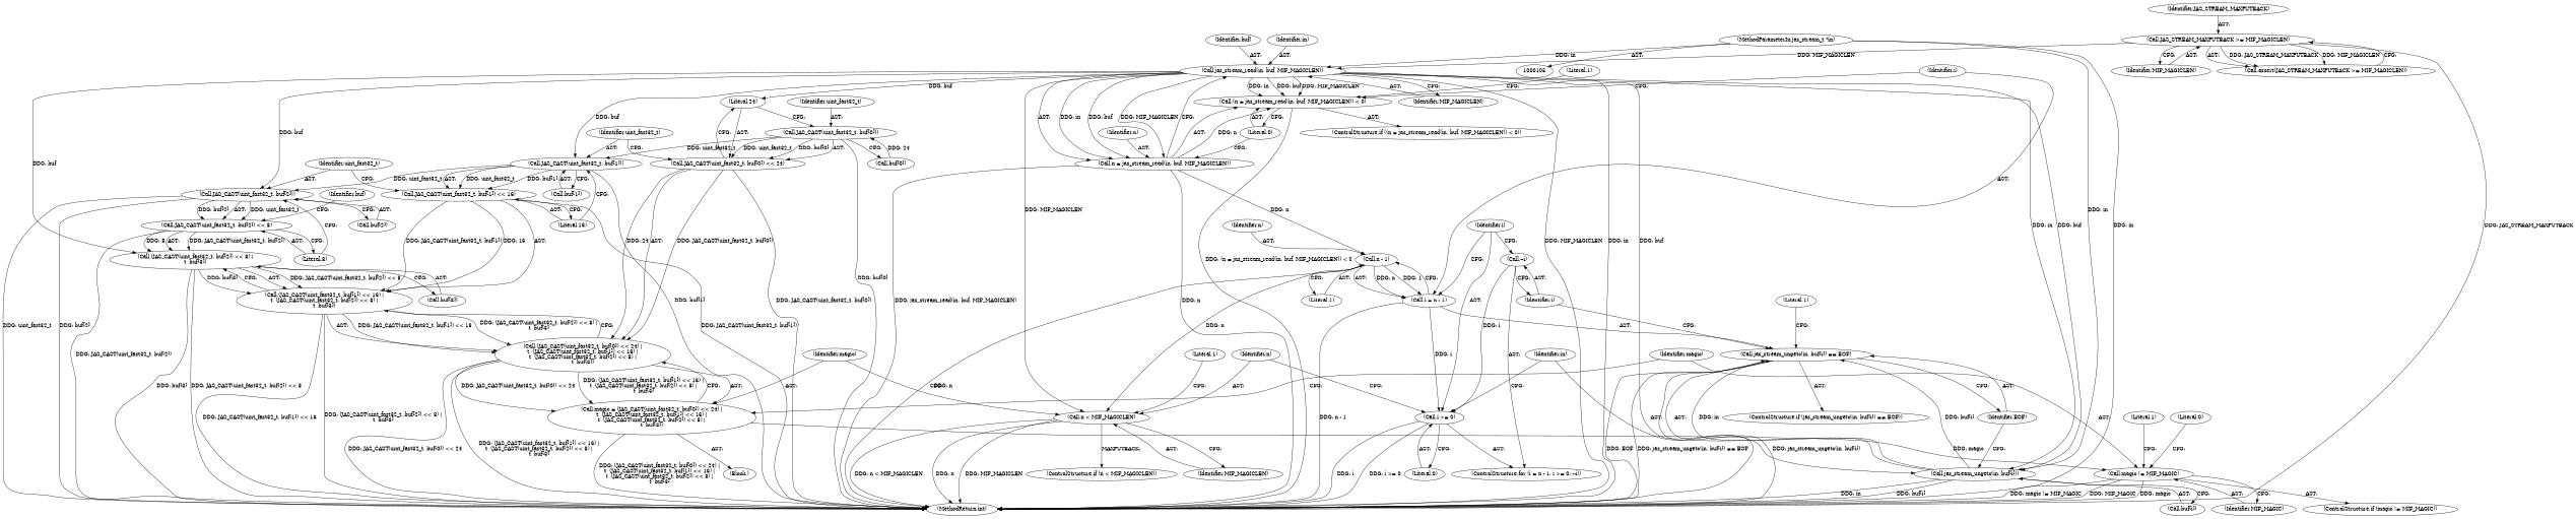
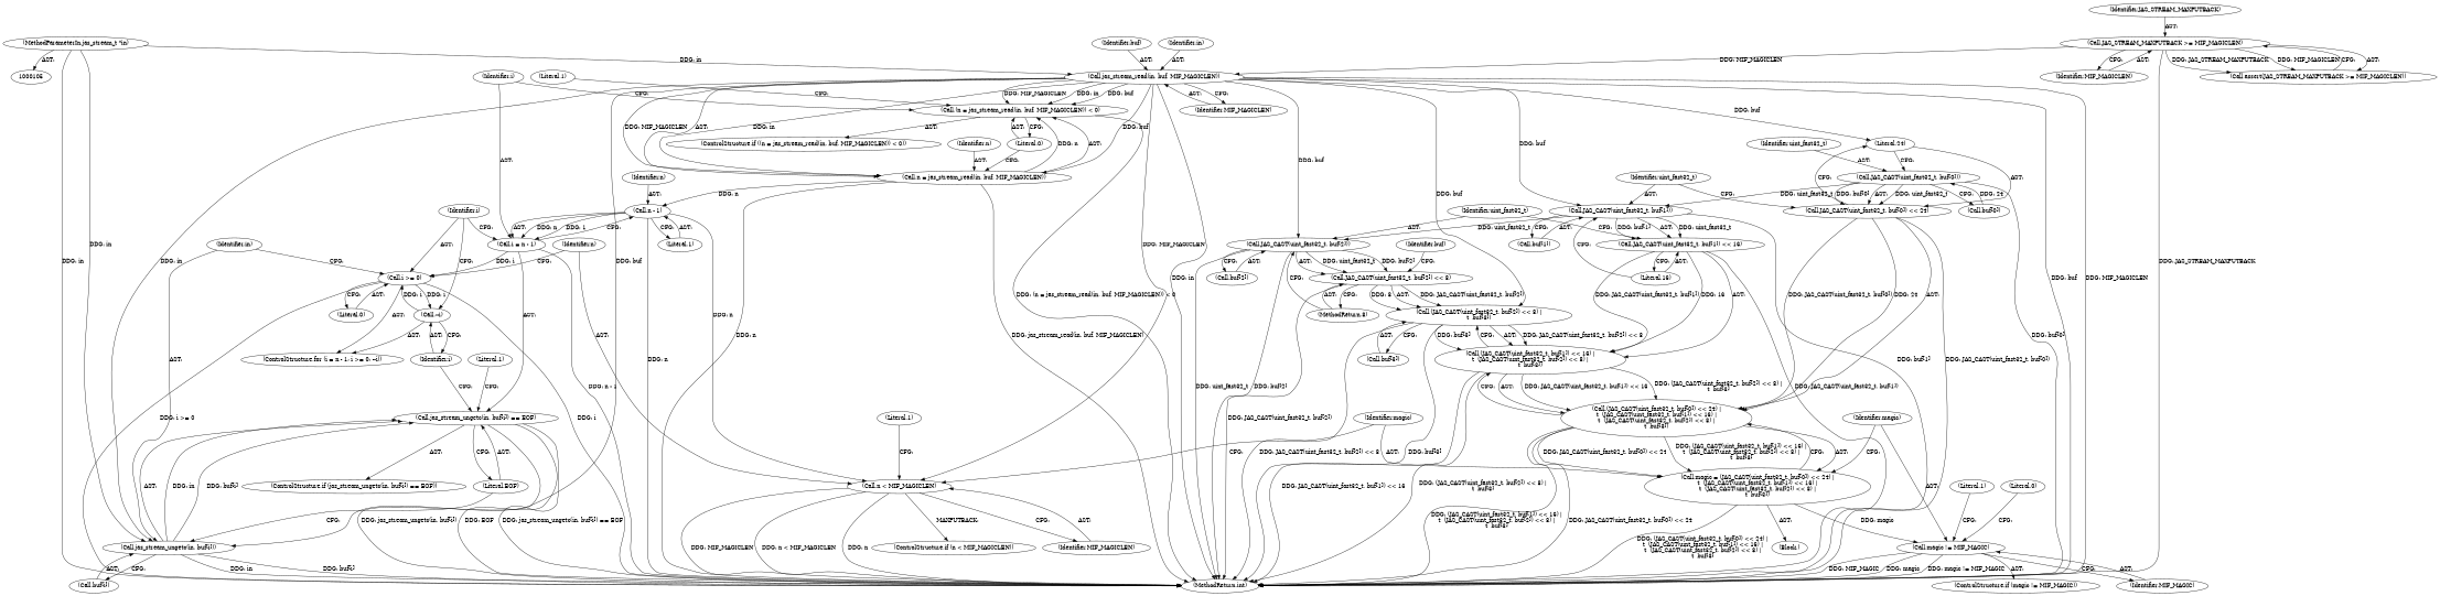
  digraph {
    n1 [label="(Call,jas_stream_read(in, buf, MIF_MAGICLEN))"]
    n2 [label="(Call,(n = jas_stream_read(in, buf, MIF_MAGICLEN)) < 0)"]
    n3 [label="(Call,n = jas_stream_read(in, buf, MIF_MAGICLEN))"]
    n4 [label="(Call,n < MIF_MAGICLEN)"]
    n5 [label="(Call,jas_stream_ungetc(in, buf[i]))"]
    n6 [label="(Call,JAS_CAST(uint_fast32_t, buf[1]))"]
    n7 [label="(Call,JAS_CAST(uint_fast32_t, buf[2]))"]
    n8 [label="(Call,(JAS_CAST(uint_fast32_t, buf[2]) << 8) |\n\t  buf[3])"]
    n9 [label="(MethodReturn,int)"]
    n10 [label="(Identifier,MIF_MAGICLEN)"]
    n11 [label="(Literal,24)"]
    n12 [label="(Literal,0)"]
    n13 [label="(ControlStructure,if ((n = jas_stream_read(in, buf, MIF_MAGICLEN)) < 0))"]
    n14 [label="(Call,n - 1)"]
    n15 [label="(Identifier,MIF_MAGICLEN)"]
    n16 [label="(ControlStructure,if (n < MIF_MAGICLEN))"]
    n17 [label="(Call,jas_stream_ungetc(in, buf[i]) == EOF)"]
    n18 [label="(Call,buf[i])"]
    n19 [label="(Call,JAS_CAST(uint_fast32_t, buf[0]))"]
    n20 [label="(Call,JAS_CAST(uint_fast32_t, buf[0]) << 24)"]
    n21 [label="(Call,buf[0])"]
    n22 [label="(Call,JAS_CAST(uint_fast32_t, buf[1]) << 16)"]
    n23 [label="(Call,buf[1])"]
    n24 [label="(Call,JAS_CAST(uint_fast32_t, buf[2]) << 8)"]
    n25 [label="(Call,buf[2])"]
    n26 [label="(Call,(JAS_CAST(uint_fast32_t, buf[1]) << 16) |\n\t  (JAS_CAST(uint_fast32_t, buf[2]) << 8) |\n\t  buf[3])"]
    n27 [label="(Call,buf[3])"]
    n28 [label="(MethodParameterIn,jas_stream_t *in)"]
    1000105
    n30 [label="(Call,JAS_STREAM_MAXPUTBACK >= MIF_MAGICLEN)"]
    n31 [label="(Call,assert(JAS_STREAM_MAXPUTBACK >= MIF_MAGICLEN))"]
    n32 [label="(Identifier,MIF_MAGICLEN)"]
    n33 [label="(Call,i = n - 1)"]
    n34 [label="(Literal,1)"]
    n35 [label="(Call,i >= 0)"]
    n36 [label="(ControlStructure,for (i = n - 1; i >= 0; --i))"]
    n37 [label="(Call,--i)"]
    n38 [label="(Literal,0)"]
    n39 [label="(Identifier,i)"]
    n40 [label="(ControlStructure,if (jas_stream_ungetc(in, buf[i]) == EOF))"]
-   n41 [label="(Identifier,EOF)"]
+   n41 [label="(Literal,EOF)"]
    n42 [label="(Call,(JAS_CAST(uint_fast32_t, buf[0]) << 24) |\n\t  (JAS_CAST(uint_fast32_t, buf[1]) << 16) |\n\t  (JAS_CAST(uint_fast32_t, buf[2]) << 8) |\n\t  buf[3])"]
    n43 [label="(Call,magic = (JAS_CAST(uint_fast32_t, buf[0]) << 24) |\n\t  (JAS_CAST(uint_fast32_t, buf[1]) << 16) |\n\t  (JAS_CAST(uint_fast32_t, buf[2]) << 8) |\n\t  buf[3])"]
    n44 [label="(Call,magic != MIF_MAGIC)"]
    n45 [label="(Block,)"]
    n46 [label="(ControlStructure,if (magic != MIF_MAGIC))"]
    n47 [label="(Identifier,MIF_MAGIC)"]
    n48 [label="(Literal,16)"]
-   n49 [label="(Literal,8)"]
+   n49 [label="(MethodReturn,8)"]
    n50 [label="(Identifier,uint_fast32_t)"]
    n51 [label="(Literal,1)"]
    n52 [label="(Identifier,uint_fast32_t)"]
    n53 [label="(Identifier,buf)"]
    n54 [label="(Literal,1)"]
    n55 [label="(Identifier,buf)"]
    n56 [label="(Identifier,n)"]
    n57 [label="(Identifier,n)"]
    n58 [label="(Identifier,i)"]
    n59 [label="(Literal,1)"]
    n60 [label="(Identifier,n)"]
    n61 [label="(Identifier,i)"]
    n62 [label="(Identifier,magic)"]
    n63 [label="(Identifier,magic)"]
    n64 [label="(Identifier,JAS_STREAM_MAXPUTBACK)"]
    n65 [label="(Literal,1)"]
    n66 [label="(Identifier,uint_fast32_t)"]
    n67 [label="(Literal,0)"]
    n68 [label="(Identifier,in)"]
    n69 [label="(Identifier,in)"]
    n1 -> n2 [label="DDG: in"]
    n1 -> n2 [label="DDG: buf"]
    n1 -> n2 [label="DDG: MIF_MAGICLEN"]
    n1 -> n3 [label="AST: "]
    n1 -> n3 [label="DDG: in"]
    n1 -> n3 [label="DDG: buf"]
    n1 -> n3 [label="DDG: MIF_MAGICLEN"]
    n1 -> n4 [label="DDG: MIF_MAGICLEN"]
    n1 -> n5 [label="DDG: in"]
    n1 -> n5 [label="DDG: buf"]
    n1 -> n6 [label="DDG: buf"]
    n1 -> n7 [label="DDG: buf"]
    n1 -> n8 [label="DDG: buf"]
    n1 -> n9 [label="DDG: MIF_MAGICLEN"]
    n1 -> n9 [label="DDG: in"]
    n1 -> n9 [label="DDG: buf"]
    n1 -> n10 [label="CFG: "]
    n1 -> n11 [label="DDG: buf"]
    n2 -> n9 [label="DDG: (n = jas_stream_read(in, buf, MIF_MAGICLEN)) < 0"]
    n2 -> n12 [label="CFG: "]
    n2 -> n13 [label="AST: "]
-   n3 -> n1 [label="CFG: "]
    n3 -> n2 [label="AST: "]
    n3 -> n2 [label="DDG: n"]
    n3 -> n9 [label="DDG: n"]
    n3 -> n9 [label="DDG: jas_stream_read(in, buf, MIF_MAGICLEN)"]
    n3 -> n14 [label="DDG: n"]
    n4 -> n9 [label="DDG: n < MIF_MAGICLEN"]
    n4 -> n9 [label="DDG: n"]
    n4 -> n9 [label="DDG: MIF_MAGICLEN"]
    n4 -> n15 [label="CFG: "]
    n4 -> n16 [label="MAXPUTBACK: "]
    n5 -> n9 [label="DDG: in"]
    n5 -> n9 [label="DDG: buf[i]"]
    n5 -> n17 [label="AST: "]
    n5 -> n17 [label="DDG: in"]
    n5 -> n17 [label="DDG: buf[i]"]
    n5 -> n18 [label="CFG: "]
    n6 -> n7 [label="DDG: uint_fast32_t"]
    n6 -> n9 [label="DDG: buf[1]"]
    n6 -> n22 [label="AST: "]
    n6 -> n22 [label="DDG: uint_fast32_t"]
    n6 -> n22 [label="DDG: buf[1]"]
    n6 -> n23 [label="CFG: "]
    n7 -> n9 [label="DDG: uint_fast32_t"]
    n7 -> n9 [label="DDG: buf[2]"]
    n7 -> n24 [label="AST: "]
    n7 -> n24 [label="DDG: uint_fast32_t"]
    n7 -> n24 [label="DDG: buf[2]"]
    n7 -> n25 [label="CFG: "]
    n8 -> n9 [label="DDG: buf[3]"]
    n8 -> n9 [label="DDG: JAS_CAST(uint_fast32_t, buf[2]) << 8"]
    n8 -> n26 [label="AST: "]
    n8 -> n26 [label="DDG: JAS_CAST(uint_fast32_t, buf[2]) << 8"]
    n8 -> n26 [label="DDG: buf[3]"]
    n8 -> n27 [label="CFG: "]
    n10 -> n1 [label="AST: "]
    n11 -> n19 [label="CFG: "]
    n11 -> n20 [label="AST: "]
    n12 -> n2 [label="AST: "]
    n12 -> n3 [label="CFG: "]
    n14 -> n4 [label="DDG: n"]
    n14 -> n9 [label="DDG: n"]
    n14 -> n33 [label="AST: "]
    n14 -> n33 [label="DDG: n"]
    n14 -> n33 [label="DDG: 1"]
    n14 -> n34 [label="CFG: "]
    n15 -> n4 [label="AST: "]
    n17 -> n9 [label="DDG: EOF"]
    n17 -> n9 [label="DDG: jas_stream_ungetc(in, buf[i]) == EOF"]
    n17 -> n9 [label="DDG: jas_stream_ungetc(in, buf[i])"]
    n17 -> n40 [label="AST: "]
    n17 -> n41 [label="CFG: "]
    n18 -> n5 [label="AST: "]
    n19 -> n6 [label="DDG: uint_fast32_t"]
    n19 -> n9 [label="DDG: buf[0]"]
    n19 -> n20 [label="AST: "]
    n19 -> n20 [label="DDG: uint_fast32_t"]
    n19 -> n20 [label="DDG: buf[0]"]
    n19 -> n21 [label="CFG: "]
    n20 -> n9 [label="DDG: JAS_CAST(uint_fast32_t, buf[0])"]
    n20 -> n11 [label="CFG: "]
    n20 -> n42 [label="AST: "]
    n20 -> n42 [label="DDG: JAS_CAST(uint_fast32_t, buf[0])"]
    n20 -> n42 [label="DDG: 24"]
    n21 -> n19 [label="DDG: 24"]
    n22 -> n9 [label="DDG: JAS_CAST(uint_fast32_t, buf[1])"]
    n22 -> n26 [label="AST: "]
    n22 -> n26 [label="DDG: JAS_CAST(uint_fast32_t, buf[1])"]
    n22 -> n26 [label="DDG: 16"]
    n22 -> n48 [label="CFG: "]
    n23 -> n6 [label="AST: "]
    n24 -> n8 [label="AST: "]
    n24 -> n8 [label="DDG: JAS_CAST(uint_fast32_t, buf[2])"]
    n24 -> n8 [label="DDG: 8"]
    n24 -> n9 [label="DDG: JAS_CAST(uint_fast32_t, buf[2])"]
    n24 -> n49 [label="CFG: "]
    n25 -> n7 [label="AST: "]
    n26 -> n8 [label="CFG: "]
    n26 -> n9 [label="DDG: (JAS_CAST(uint_fast32_t, buf[2]) << 8) |\n\t  buf[3]"]
    n26 -> n9 [label="DDG: JAS_CAST(uint_fast32_t, buf[1]) << 16"]
    n26 -> n42 [label="AST: "]
    n26 -> n42 [label="DDG: JAS_CAST(uint_fast32_t, buf[1]) << 16"]
    n26 -> n42 [label="DDG: (JAS_CAST(uint_fast32_t, buf[2]) << 8) |\n\t  buf[3]"]
    n27 -> n8 [label="AST: "]
    n28 -> n1 [label="DDG: in"]
    n28 -> n5 [label="DDG: in"]
    n28 -> n9 [label="DDG: in"]
    n28 -> 1000105 [label="AST: "]
    n30 -> n1 [label="DDG: MIF_MAGICLEN"]
    n30 -> n9 [label="DDG: JAS_STREAM_MAXPUTBACK"]
    n30 -> n31 [label="AST: "]
    n30 -> n31 [label="DDG: JAS_STREAM_MAXPUTBACK"]
    n30 -> n31 [label="DDG: MIF_MAGICLEN"]
    n30 -> n32 [label="CFG: "]
    n31 -> n30 [label="CFG: "]
    n32 -> n30 [label="AST: "]
    n33 -> n9 [label="DDG: n - 1"]
    n33 -> n14 [label="CFG: "]
    n33 -> n17 [label="AST: "]
    n33 -> n35 [label="DDG: i"]
    n34 -> n14 [label="AST: "]
    n35 -> n9 [label="DDG: i >= 0"]
    n35 -> n9 [label="DDG: i"]
    n35 -> n36 [label="AST: "]
+   n35 -> n37 [label="DDG: i"]
    n35 -> n38 [label="CFG: "]
    n37 -> n35 [label="DDG: i"]
    n37 -> n36 [label="AST: "]
    n37 -> n39 [label="CFG: "]
    n38 -> n35 [label="AST: "]
    n39 -> n17 [label="CFG: "]
    n39 -> n37 [label="AST: "]
    n41 -> n5 [label="CFG: "]
    n41 -> n17 [label="AST: "]
    n42 -> n9 [label="DDG: JAS_CAST(uint_fast32_t, buf[0]) << 24"]
    n42 -> n9 [label="DDG: (JAS_CAST(uint_fast32_t, buf[1]) << 16) |\n\t  (JAS_CAST(uint_fast32_t, buf[2]) << 8) |\n\t  buf[3]"]
    n42 -> n26 [label="CFG: "]
    n42 -> n43 [label="AST: "]
    n42 -> n43 [label="DDG: JAS_CAST(uint_fast32_t, buf[0]) << 24"]
    n42 -> n43 [label="DDG: (JAS_CAST(uint_fast32_t, buf[1]) << 16) |\n\t  (JAS_CAST(uint_fast32_t, buf[2]) << 8) |\n\t  buf[3]"]
    n43 -> n9 [label="DDG: (JAS_CAST(uint_fast32_t, buf[0]) << 24) |\n\t  (JAS_CAST(uint_fast32_t, buf[1]) << 16) |\n\t  (JAS_CAST(uint_fast32_t, buf[2]) << 8) |\n\t  buf[3]"]
    n43 -> n42 [label="CFG: "]
    n43 -> n44 [label="DDG: magic"]
    n43 -> n45 [label="AST: "]
    n44 -> n9 [label="DDG: magic != MIF_MAGIC"]
    n44 -> n9 [label="DDG: MIF_MAGIC"]
    n44 -> n9 [label="DDG: magic"]
    n44 -> n46 [label="AST: "]
    n44 -> n47 [label="CFG: "]
    n47 -> n44 [label="AST: "]
    n48 -> n6 [label="CFG: "]
    n48 -> n22 [label="AST: "]
    n49 -> n7 [label="CFG: "]
    n49 -> n24 [label="AST: "]
    n50 -> n19 [label="AST: "]
    n51 -> n44 [label="CFG: "]
    n52 -> n7 [label="AST: "]
    n52 -> n22 [label="CFG: "]
    n53 -> n24 [label="CFG: "]
    n54 -> n2 [label="CFG: "]
    n55 -> n1 [label="AST: "]
    n56 -> n4 [label="AST: "]
    n56 -> n35 [label="CFG: "]
    n57 -> n3 [label="AST: "]
    n58 -> n33 [label="CFG: "]
    n58 -> n35 [label="AST: "]
    n58 -> n37 [label="CFG: "]
    n59 -> n4 [label="CFG: "]
    n60 -> n14 [label="AST: "]
    n61 -> n2 [label="CFG: "]
    n61 -> n33 [label="AST: "]
    n62 -> n4 [label="CFG: "]
    n62 -> n43 [label="AST: "]
    n63 -> n43 [label="CFG: "]
    n63 -> n44 [label="AST: "]
    n64 -> n30 [label="AST: "]
    n65 -> n17 [label="CFG: "]
    n66 -> n6 [label="AST: "]
    n66 -> n20 [label="CFG: "]
    n67 -> n44 [label="CFG: "]
    n68 -> n1 [label="AST: "]
    n69 -> n5 [label="AST: "]
    n69 -> n35 [label="CFG: "]
  }
